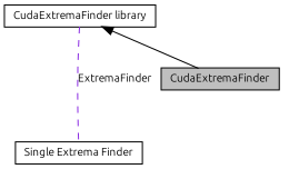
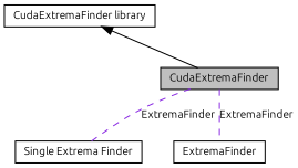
  digraph {
    fontname=Ubuntu
    rankdir=TB
    node [color=black fillcolor=white fontname=Ubuntu fontsize=10 shape=record style=filled]
    edge [color=blueviolet dir=none fontname=Ubuntu fontsize=10 labelfontname=Helvetica labelfontsize=10 shape=plaintext style=dashed]
    n1 [height=0.2 label="Single Extrema Finder" width=0.4]
    n2 [fillcolor=grey75 fontcolor=black height=0.2 label=CudaExtremaFinder width=0.4]
+   n3 [height=0.2 label=ExtremaFinder width=0.4]
    n4 [height=0.2 label="CudaExtremaFinder library" width=0.4]
-   n4 -> n1 [label=ExtremaFinder]
+   n2 -> n1 [label=ExtremaFinder]
+   n2 -> n3 [label=ExtremaFinder]
    n4 -> n2 [dir=back style=solid color=""]
  }
